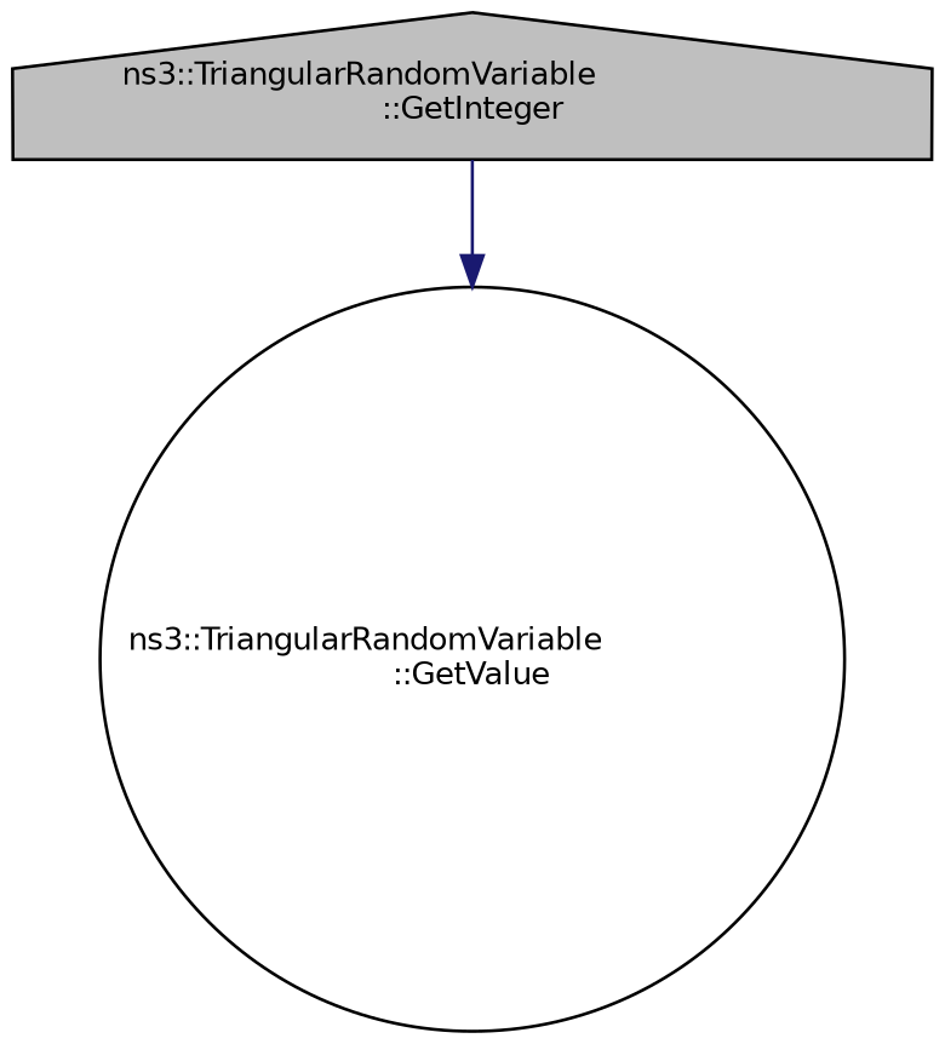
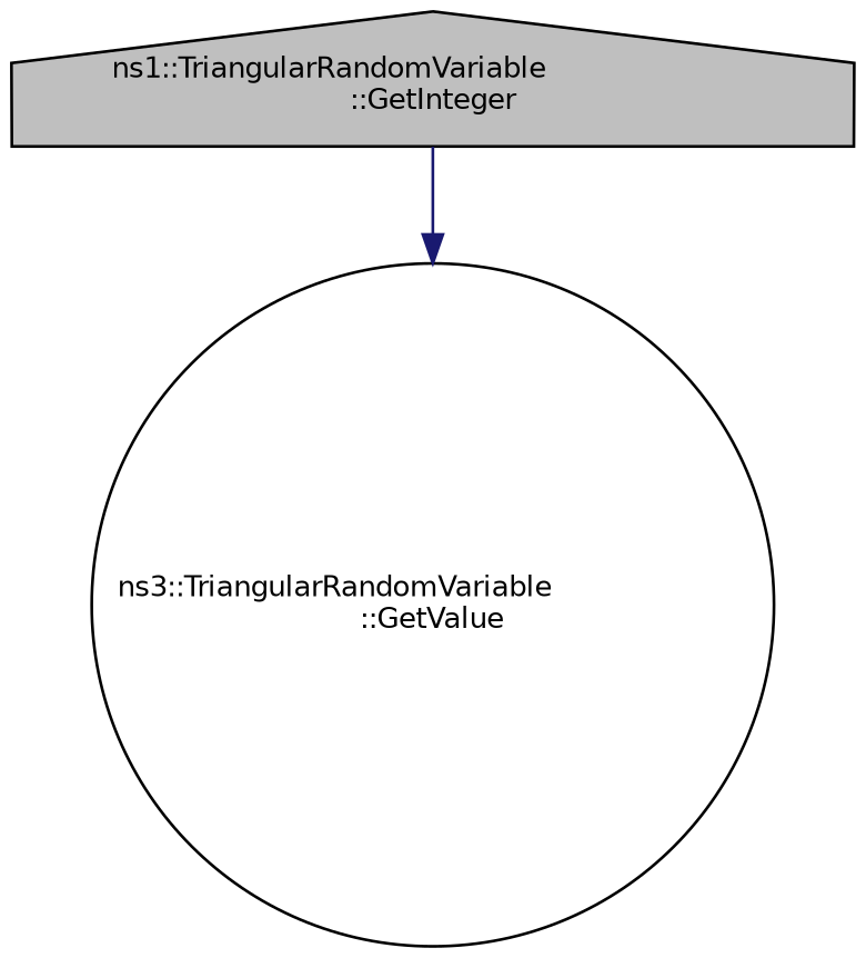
  digraph {
    rankdir=TB
    node [color=black fontname=Helvetica fontsize=10 style=filled]
-   n1 [fillcolor=grey75 fontcolor=black height=0.2 label="ns3::TriangularRandomVariable\l::GetInteger" shape=house width=0.4]
+   n1 [fillcolor=grey75 fontcolor=black height=0.2 label="ns1::TriangularRandomVariable\l::GetInteger" shape=house width=0.4]
    n2 [fillcolor=white height=0.2 label="ns3::TriangularRandomVariable\l::GetValue" shape=circle width=0.4]
    n1 -> n2 [color=midnightblue fontname=Helvetica fontsize=10 labelfontname=Helvetica labelfontsize=10 style=solid arrowhead=normal]
  }
